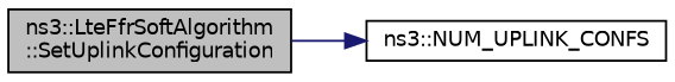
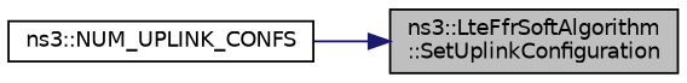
  digraph {
    rankdir=LR
    node [color=black fontname=Helvetica fontsize=10 shape=record style=filled]
    n1 [fillcolor=grey75 fontcolor=black height=0.2 label="ns3::LteFfrSoftAlgorithm\l::SetUplinkConfiguration" width=0.4]
    n2 [fillcolor=white height=0.2 label="ns3::NUM_UPLINK_CONFS" width=0.4]
-   n1 -> n2 [color=midnightblue fontname=Helvetica fontsize=10 labelfontname=Helvetica labelfontsize=10 style=solid]
+   n2 -> n1 [color=midnightblue fontname=Helvetica fontsize=10 labelfontname=Helvetica labelfontsize=10 style=solid]
  }
